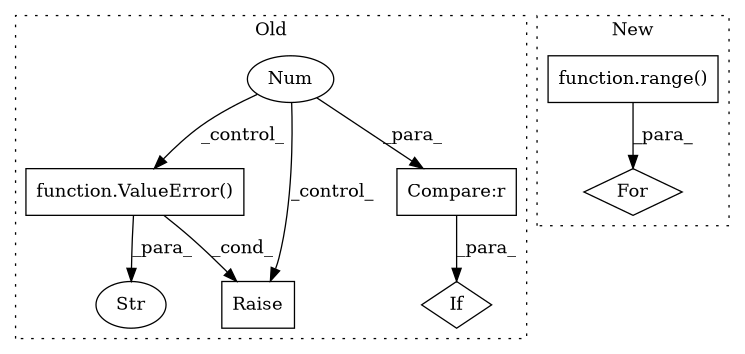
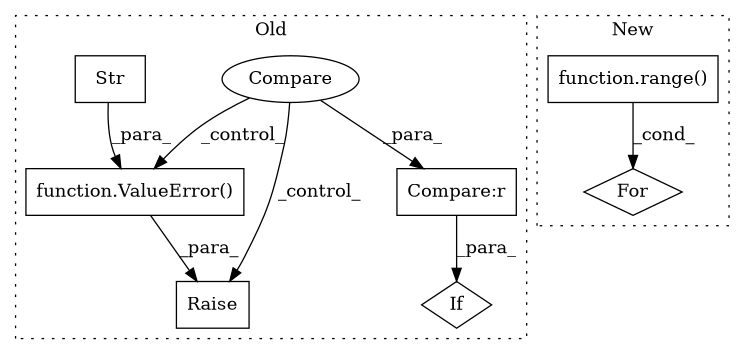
  digraph {
    node [a=75 shape=box]
    n1 [l="11,1" label="function.ValueError()" s="11402,11461"]
    n2 [a=91 l=6 label=Raise s=11396]
-   n3 [a=66 l=48 label=Str s=11413 shape=ellipse]
+   n3 [a=66 l=48 label=Str s=11413]
    n4 [a=96 l=3 label=If s=11371 shape=diamond]
    n5 [a=40 l=12 label="Compare:r" s=11374]
-   n6 [a=76 l=1 label=Num s=11385 shape=ellipse]
+   n6 [a=76 l=1 label=Compare s=11385 shape=ellipse]
    n7 [l="6,1" label="function.range()" s="21747,21766"]
    n8 [a=107 l="4,10" label=For s="21738,21767" shape=diamond]
    subgraph cluster_1 {
      label=Old
      style=dotted
      n1
      n2
      n3
      n4
      n5
      n6
    }
    subgraph cluster_2 {
      label=New
      style=dotted
      n7
      n8
    }
-   n1 -> n2 [label=_cond_]
-   n1 -> n3 [label=_para_]
+   n1 -> n2 [label=_para_]
+   n3 -> n1 [label=_para_]
    n5 -> n4 [label=_para_]
    n6 -> n1 [label=_control_]
    n6 -> n2 [label=_control_]
    n6 -> n5 [label=_para_]
-   n7 -> n8 [label=_para_]
+   n7 -> n8 [label=_cond_]
  }
